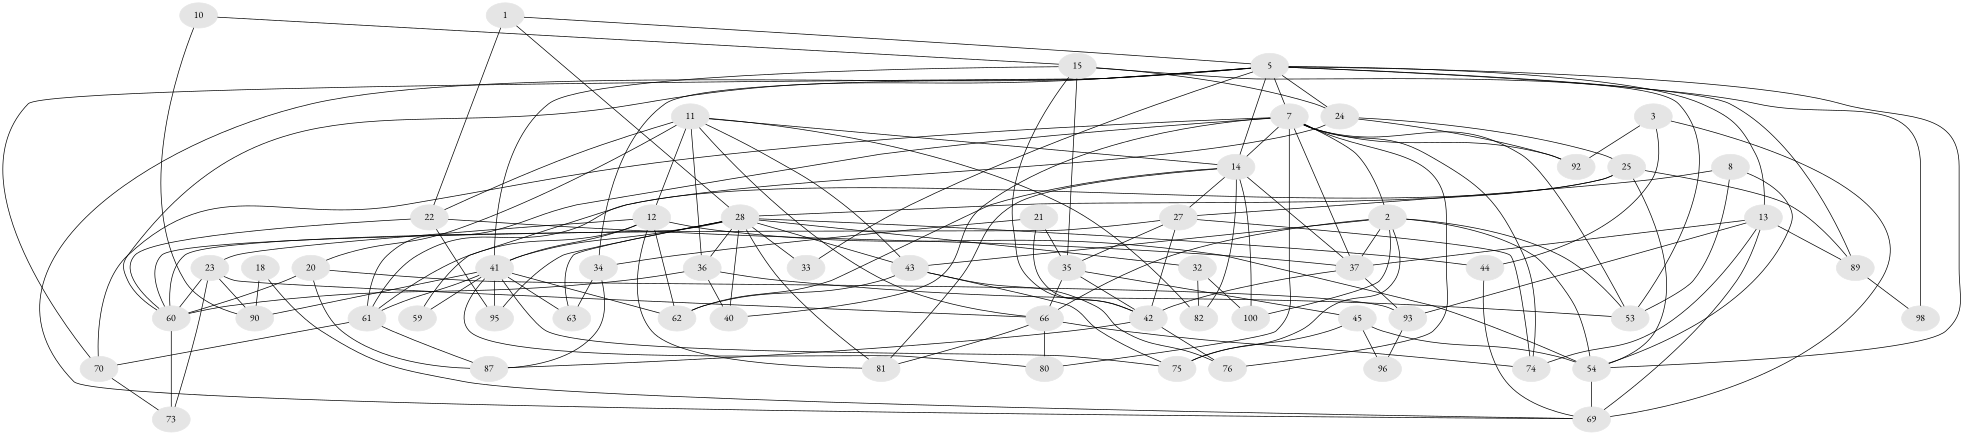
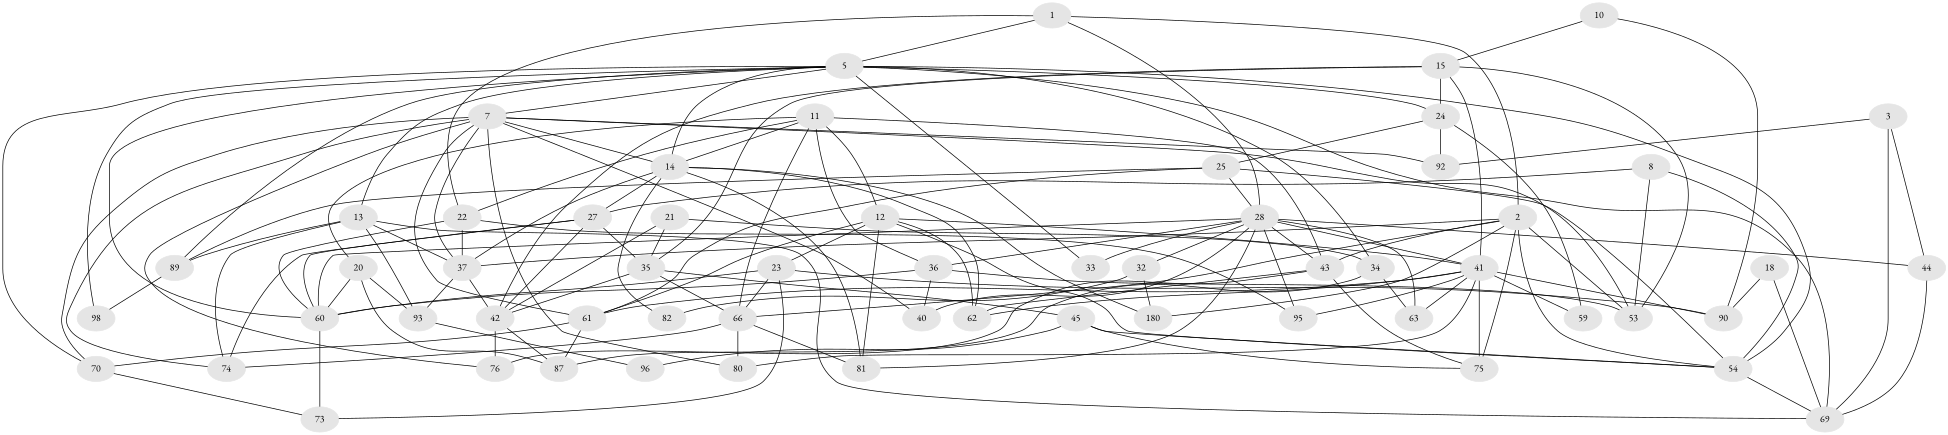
  graph {
    fontname="EB Garamond"
    node [color=gray90 fontname="EB Garamond" style=filled]
    edge [fontname="EB Garamond"]
    1 [super="+97"]
    2 [super="+4+9+6"]
    5 [super="+47+29"]
    22 [super="+84"]
    28 [super="+93+30"]
    37 [super="+77+65"]
    43 [super="+52+101"]
    53
    54 [super="+55"]
    66 [super="+71"]
    75
-   100
+   100 [label=180]
    69 [super="+79"]
    7 [super="+19"]
    13 [super="+16"]
    14 [super="+39"]
    24 [super="+56"]
    33
    34
    60 [super="+103"]
    70
    89
    98
    95
    44
    40
    36 [super="+86"]
    41 [super="+104"]
    81
    32
    63
    n32 [label=93]
    42 [super="+46+51"]
    76
    62
    74
    80
    3
    92
    61 [super="+64"]
    27 [super="+67"]
    82
    25 [super="+72"]
    59
    87
    73
    35 [super="+94"]
    8
    15 [super="+58"]
    10
    90
    11 [super="+68"]
    12 [super="+17"]
    20
    23 [super="+85"]
    96
    45
    18
    21
-   7 -- 2
+   1 -- 2
    1 -- 5
    1 -- 22
    1 -- 28
    2 -- 37
    2 -- 43
    2 -- 53
    2 -- 54
    2 -- 66 [weight=2]
    2 -- 75 [weight=2]
    2 -- 100
    5 -- 54
    5 -- 69
    5 -- 7
    5 -- 13
    5 -- 14
    5 -- 24 [weight=2]
    5 -- 33
    5 -- 34
    5 -- 60
    5 -- 70
    5 -- 89
    5 -- 98
    22 -- 37
    22 -- 60
    22 -- 95
    28 -- 43
    28 -- 33
    28 -- 60
    28 -- 95 [weight=2]
    28 -- 44
    28 -- 40
    28 -- 36
    28 -- 41
    28 -- 81
    28 -- 32
    28 -- 63
    37 -- n32
    37 -- 42 [weight=2]
    43 -- 75
    43 -- 76
    43 -- 62
    54 -- 69 [weight=2]
    66 -- 81
    66 -- 74
    66 -- 80
    7 -- 37 [weight=2]
    7 -- 53
    7 -- 14
    7 -- 70
    7 -- 40
    7 -- 76
    7 -- 74
    7 -- 80
    7 -- 92
    7 -- 61
    13 -- 37
    13 -- 69
    13 -- 89
    13 -- n32
    13 -- 74
    14 -- 37
    14 -- 100
    14 -- 81
    14 -- 62
    14 -- 27
    14 -- 82
    24 -- 92
    24 -- 25
    24 -- 59
    34 -- 63
    34 -- 87
    60 -- 73
    70 -- 73
    89 -- 98
    44 -- 69
    36 -- 53
    36 -- 60
    36 -- 40
    41 -- 75
    41 -- 95
    41 -- 63
    41 -- 62
    41 -- 80
    41 -- 61
    41 -- 59
    41 -- 90
    32 -- 100
    32 -- 82
    n32 -- 96
    42 -- 76
    42 -- 87
    3 -- 69
    3 -- 44
    3 -- 92
    61 -- 70
    61 -- 87
    27 -- 60
    27 -- 42
    27 -- 74
    27 -- 35
    25 -- 28
    25 -- 54
    25 -- 89
    25 -- 61
    35 -- 66
    35 -- 42
    35 -- 45
    8 -- 53
    8 -- 54
    8 -- 27
    15 -- 53
    15 -- 24
    15 -- 41
    15 -- 42
    15 -- 35 [weight=2]
    10 -- 15
    10 -- 90
    11 -- 22
    11 -- 43
    11 -- 66
    11 -- 14
    11 -- 36
-   11 -- 82
    11 -- 12 [weight=2]
    11 -- 20
    12 -- 54
    12 -- 41
    12 -- 81
    12 -- 62
    12 -- 61
    12 -- 23
    20 -- 60
    20 -- n32
    20 -- 87
    23 -- 66
    23 -- 60
    23 -- 73
    23 -- 90
    45 -- 54
    45 -- 75
    45 -- 96
    18 -- 69
    18 -- 90
    21 -- 34
    21 -- 42
    21 -- 35
  }
